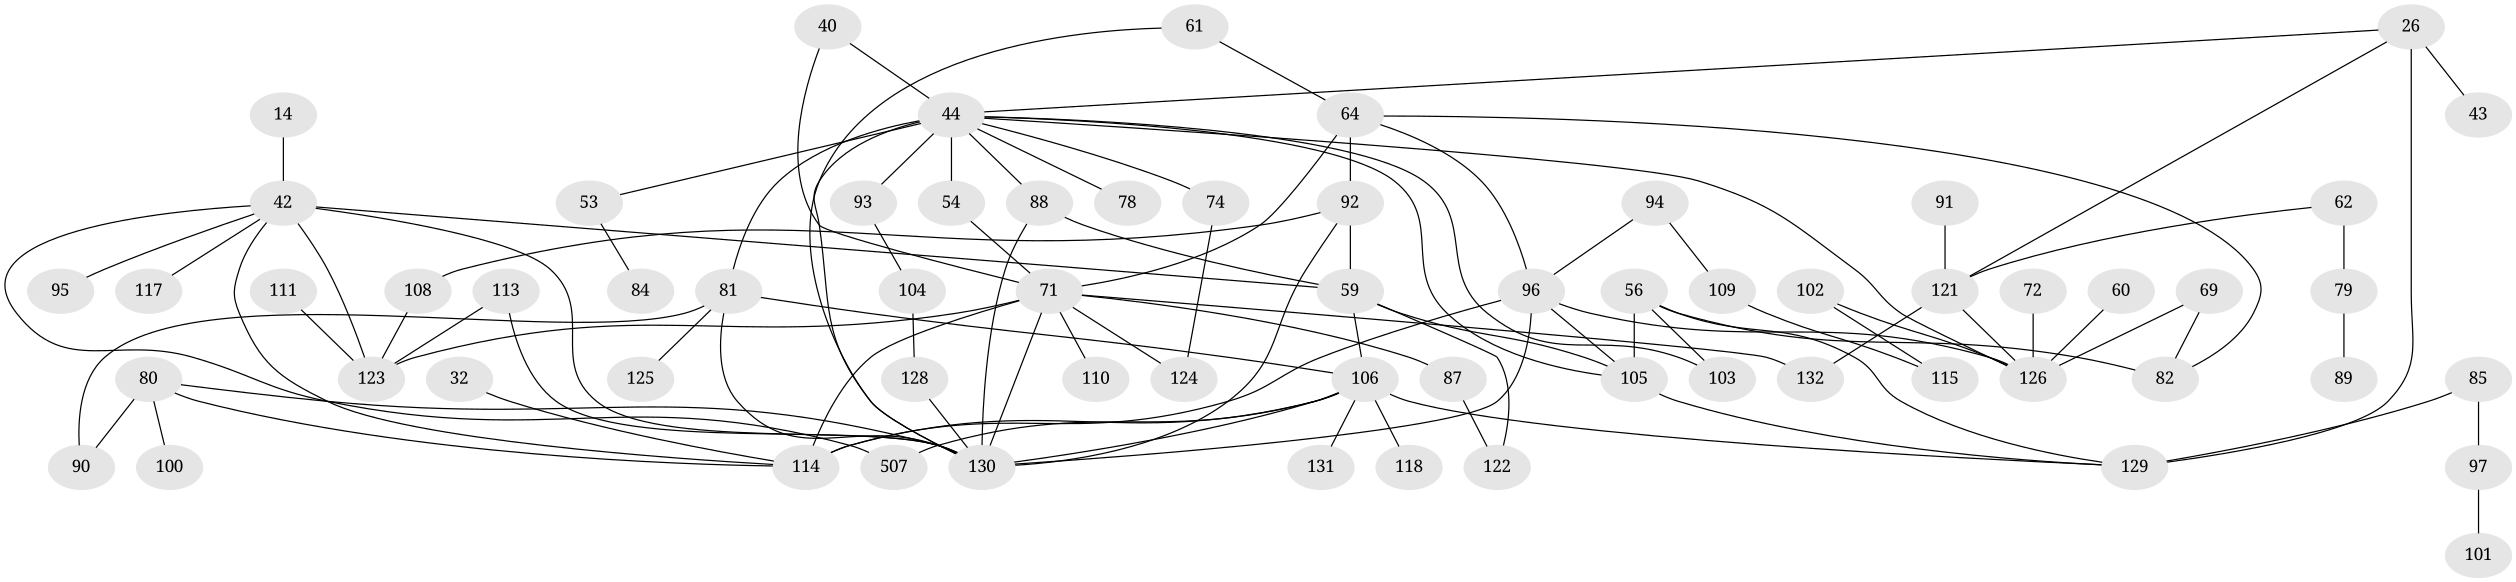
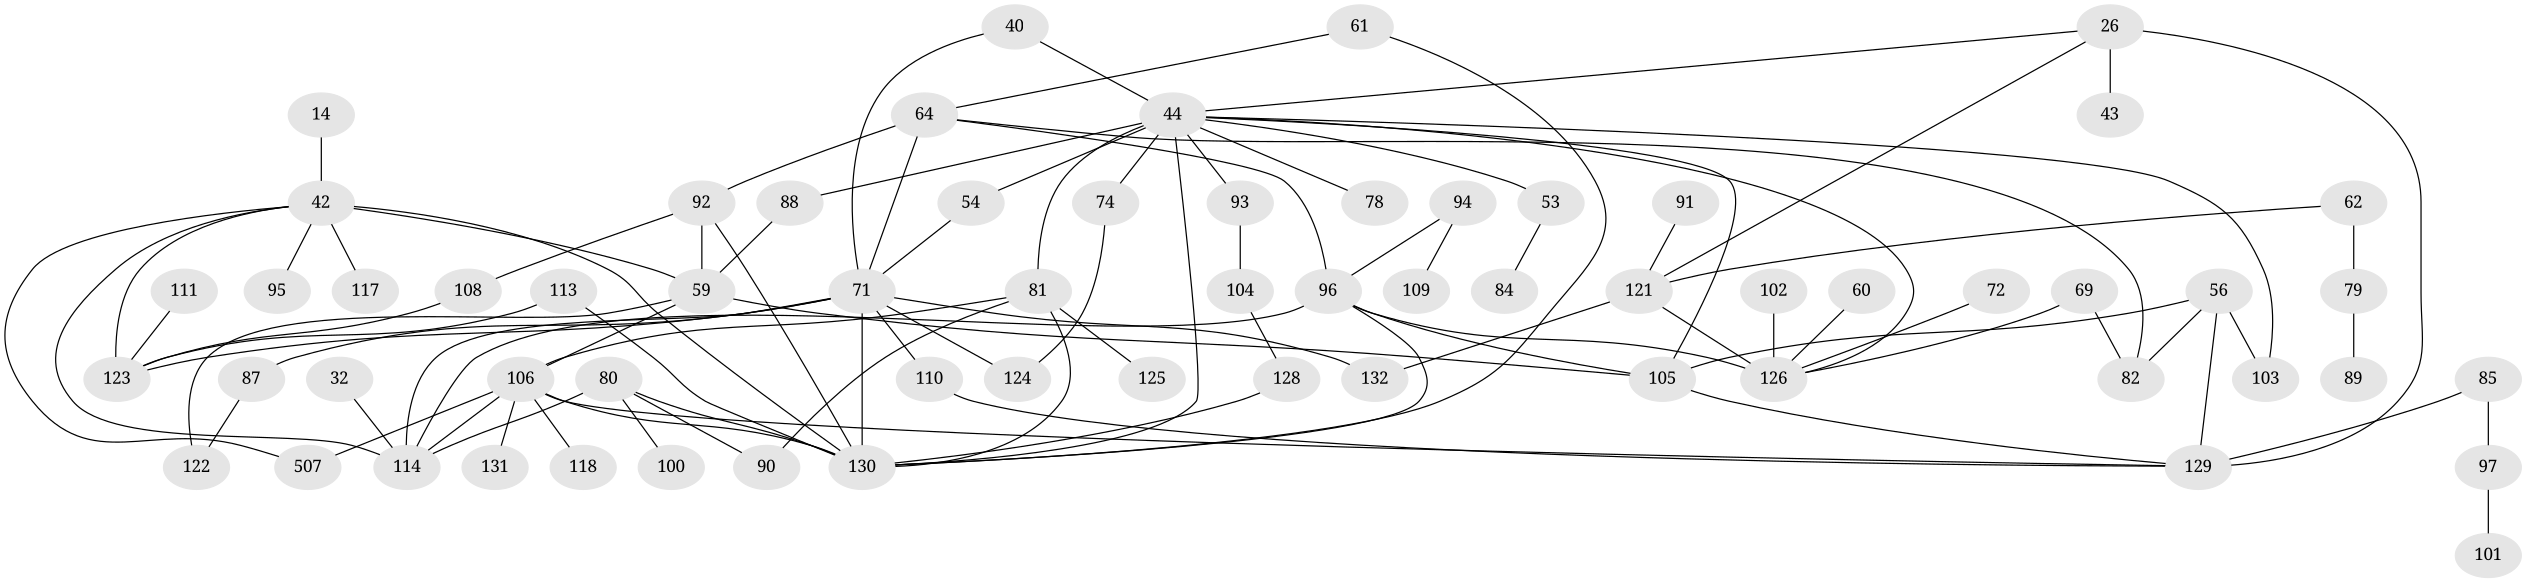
  graph {
    fontname="Noto Serif"
    node [color=gray90 fontname="Noto Serif" style=filled]
    edge [fontname="Noto Serif"]
    42 [super="+1+12"]
    114 [super="+112+5"]
    95
    n4 [label=59 super="+49+57"]
    n5 [label=507]
    117
    123 [super="+75"]
    130 [super="+55+83+127+116"]
    14
    26 [super="+9"]
    43
    44 [super="+21"]
    121 [super="+68+86+67+18"]
    129 [super="+17"]
    53
    54
    74
    78
    81 [super="+30+46"]
    88
    93
    103 [super="+29"]
    105 [super="+65+76"]
    126 [super="+73+120"]
    132
    32
    40
    71 [super="+33+66"]
    87
    110
    124
    106 [super="+63"]
    122
    84
    90
    125 [super="+119"]
    104
    56 [super="+38+31"]
    82 [super="+52+70"]
    60 [super="+51"]
    64 [super="+8"]
    92 [super="+16+13"]
    96 [super="+7+10"]
    61
    62
    79
    89
    108 [super="+98"]
    69
    72
    80 [super="+39"]
    100
    118
    131
    85
    97
    101
    91
    128
    94
    109
-   115
    102
    111
    113
    42 -- 114 [weight=2]
    42 -- 95
    42 -- n4 [weight=2]
    42 -- n5
    42 -- 117
    42 -- 123
    42 -- 130 [weight=2]
    n4 -- 105 [weight=2]
    n4 -- 106
    n4 -- 122
    14 -- 42
    26 -- 43
    26 -- 44
    26 -- 121
    26 -- 129 [weight=2]
    44 -- 130 [weight=2]
    44 -- 53
    44 -- 54
    44 -- 74
    44 -- 78
    44 -- 81 [weight=3]
    44 -- 88 [weight=2]
    44 -- 93
    44 -- 103
    44 -- 105
    44 -- 126
    121 -- 126 [weight=2]
    121 -- 132
    53 -- 84
    54 -- 71
    74 -- 124
    81 -- 130
    81 -- 106 [weight=2]
    81 -- 90
    81 -- 125 [weight=2]
    88 -- n4
-   88 -- 130
    93 -- 104
    105 -- 129
    32 -- 114
    40 -- 44
    40 -- 71
    71 -- 114 [weight=2]
    71 -- 123
    71 -- 130 [weight=2]
    71 -- 132
    71 -- 87
    71 -- 110
    71 -- 124
    87 -- 122
+   110 -- 129
    106 -- 114
    106 -- n5
    106 -- 130 [weight=2]
    106 -- 129
    106 -- 118
    106 -- 131
    104 -- 128
    56 -- 129
    56 -- 103 [weight=3]
    56 -- 105
    56 -- 82 [weight=2]
    60 -- 126
    64 -- 71 [weight=2]
    64 -- 82
    64 -- 92 [weight=2]
    64 -- 96
    92 -- n4
    92 -- 130 [weight=2]
    92 -- 108
    96 -- 114 [weight=2]
    96 -- 130 [weight=2]
    96 -- 105
    96 -- 126 [weight=2]
    61 -- 130
    61 -- 64
    62 -- 121
    62 -- 79
    79 -- 89
    108 -- 123
    69 -- 126
    69 -- 82
    72 -- 126
    80 -- 114
    80 -- 130
    80 -- 90
    80 -- 100
    85 -- 129
    85 -- 97
    97 -- 101
    91 -- 121 [weight=2]
    128 -- 130
    94 -- 96
    94 -- 109
-   109 -- 115
    102 -- 126
-   102 -- 115
    111 -- 123
    113 -- 123
    113 -- 130
  }
